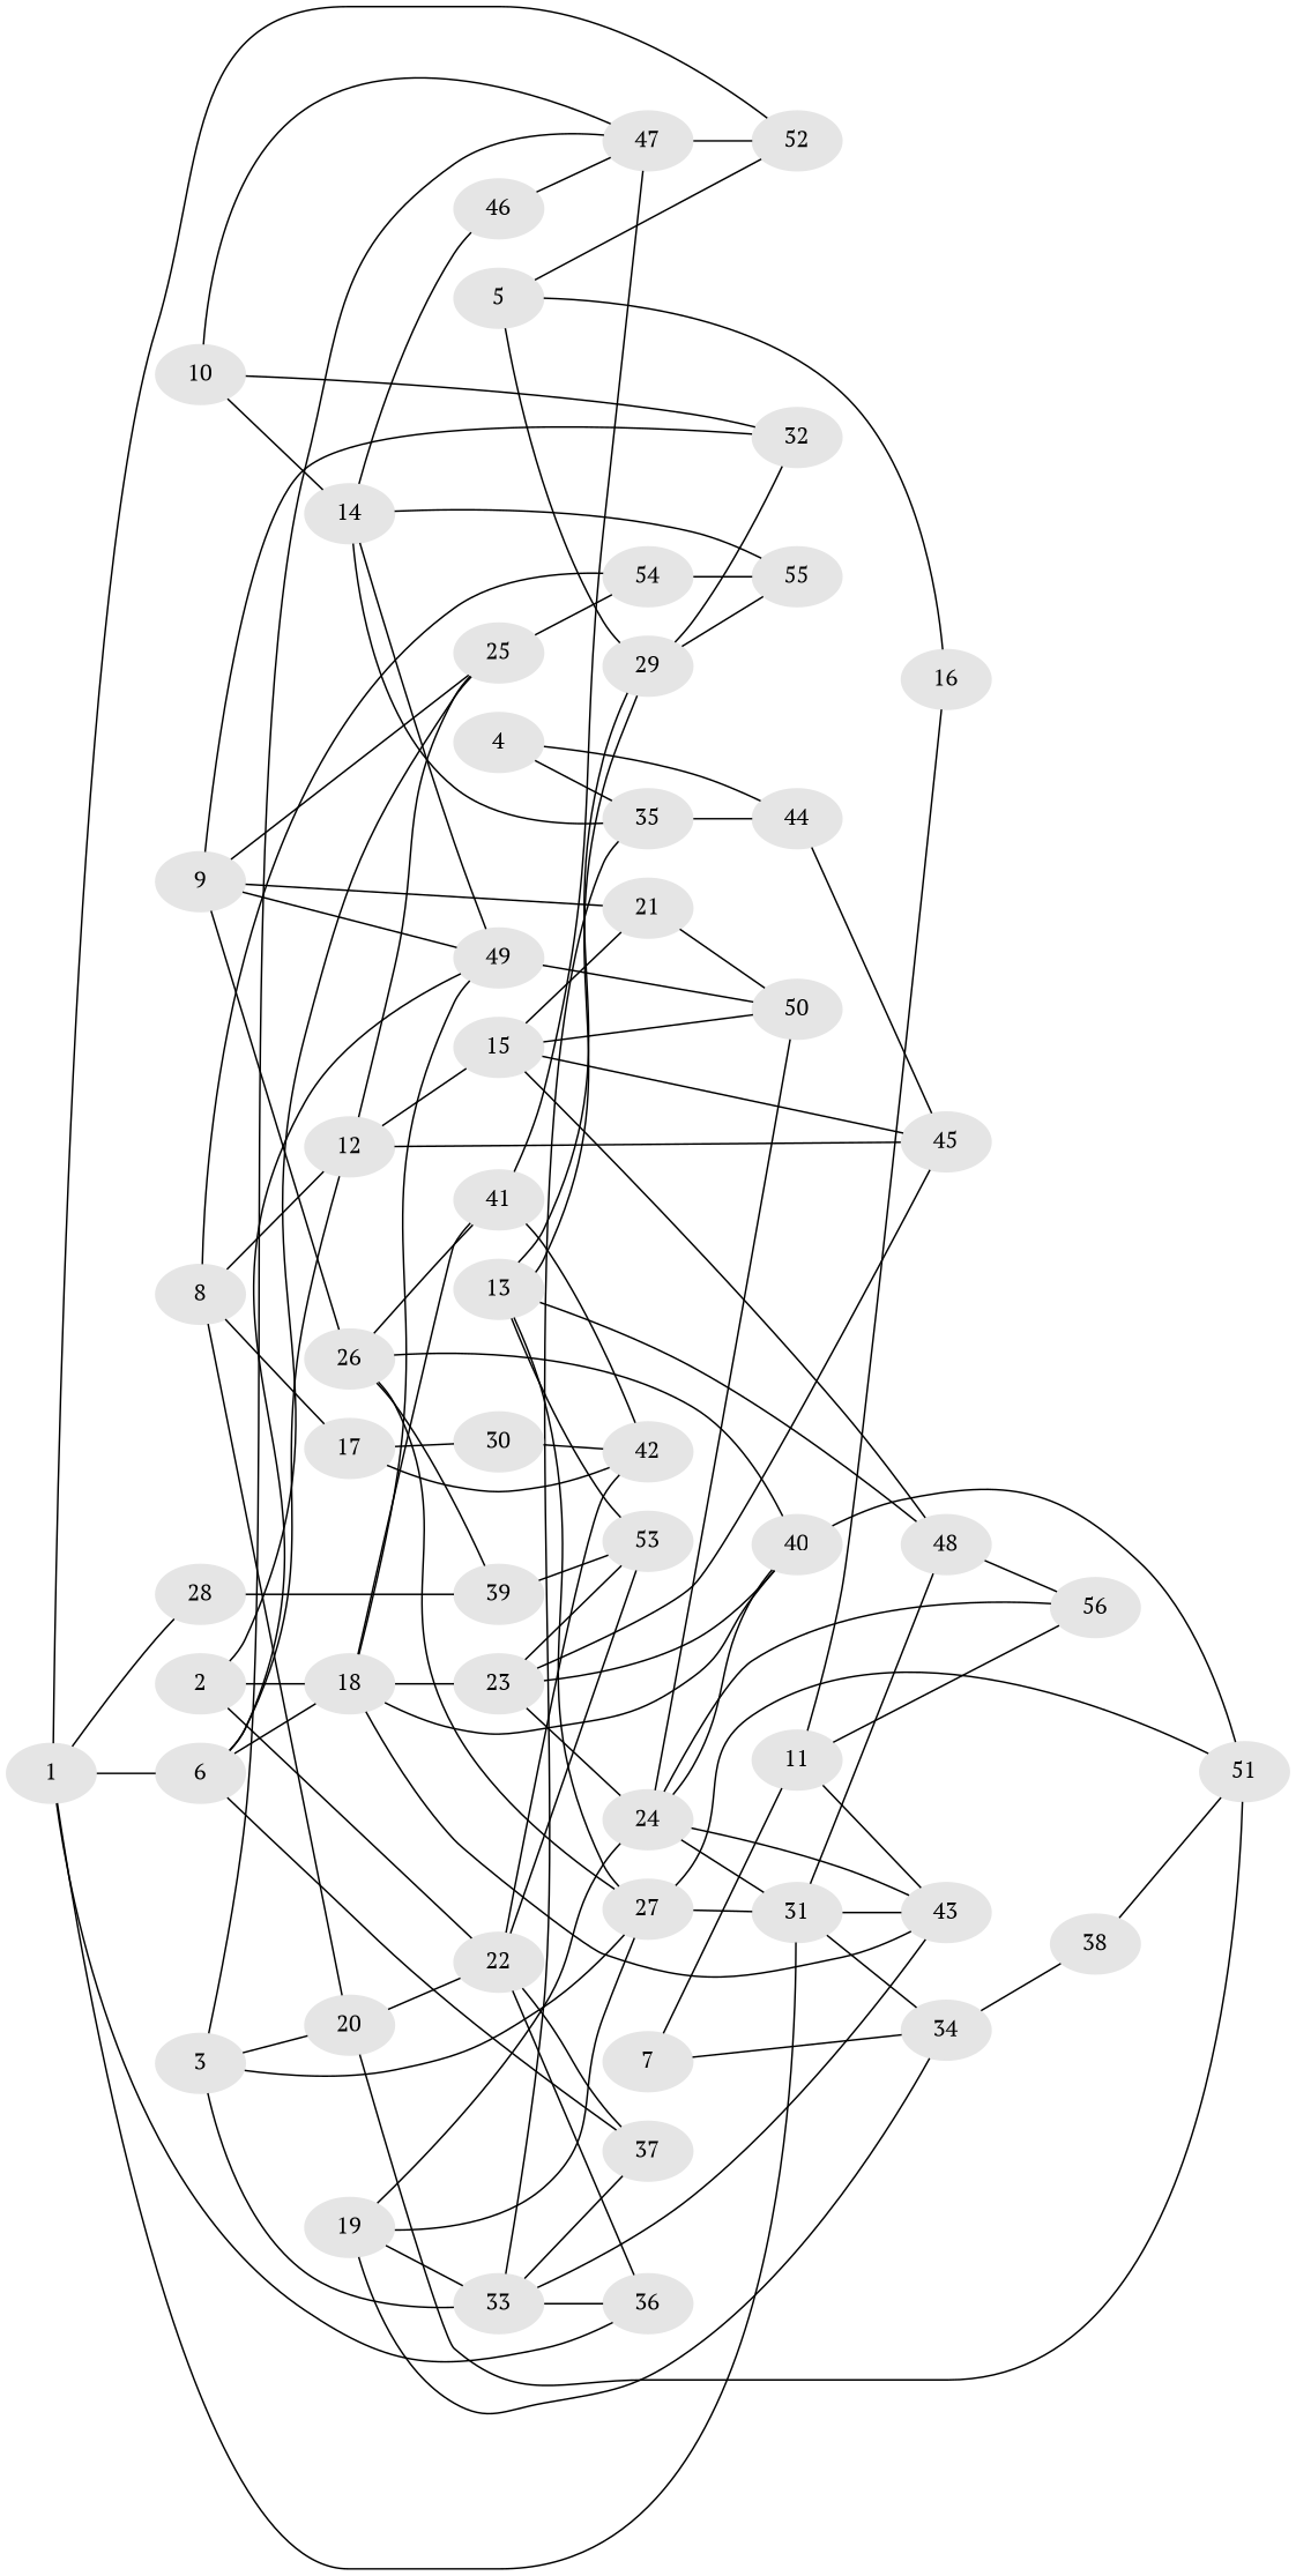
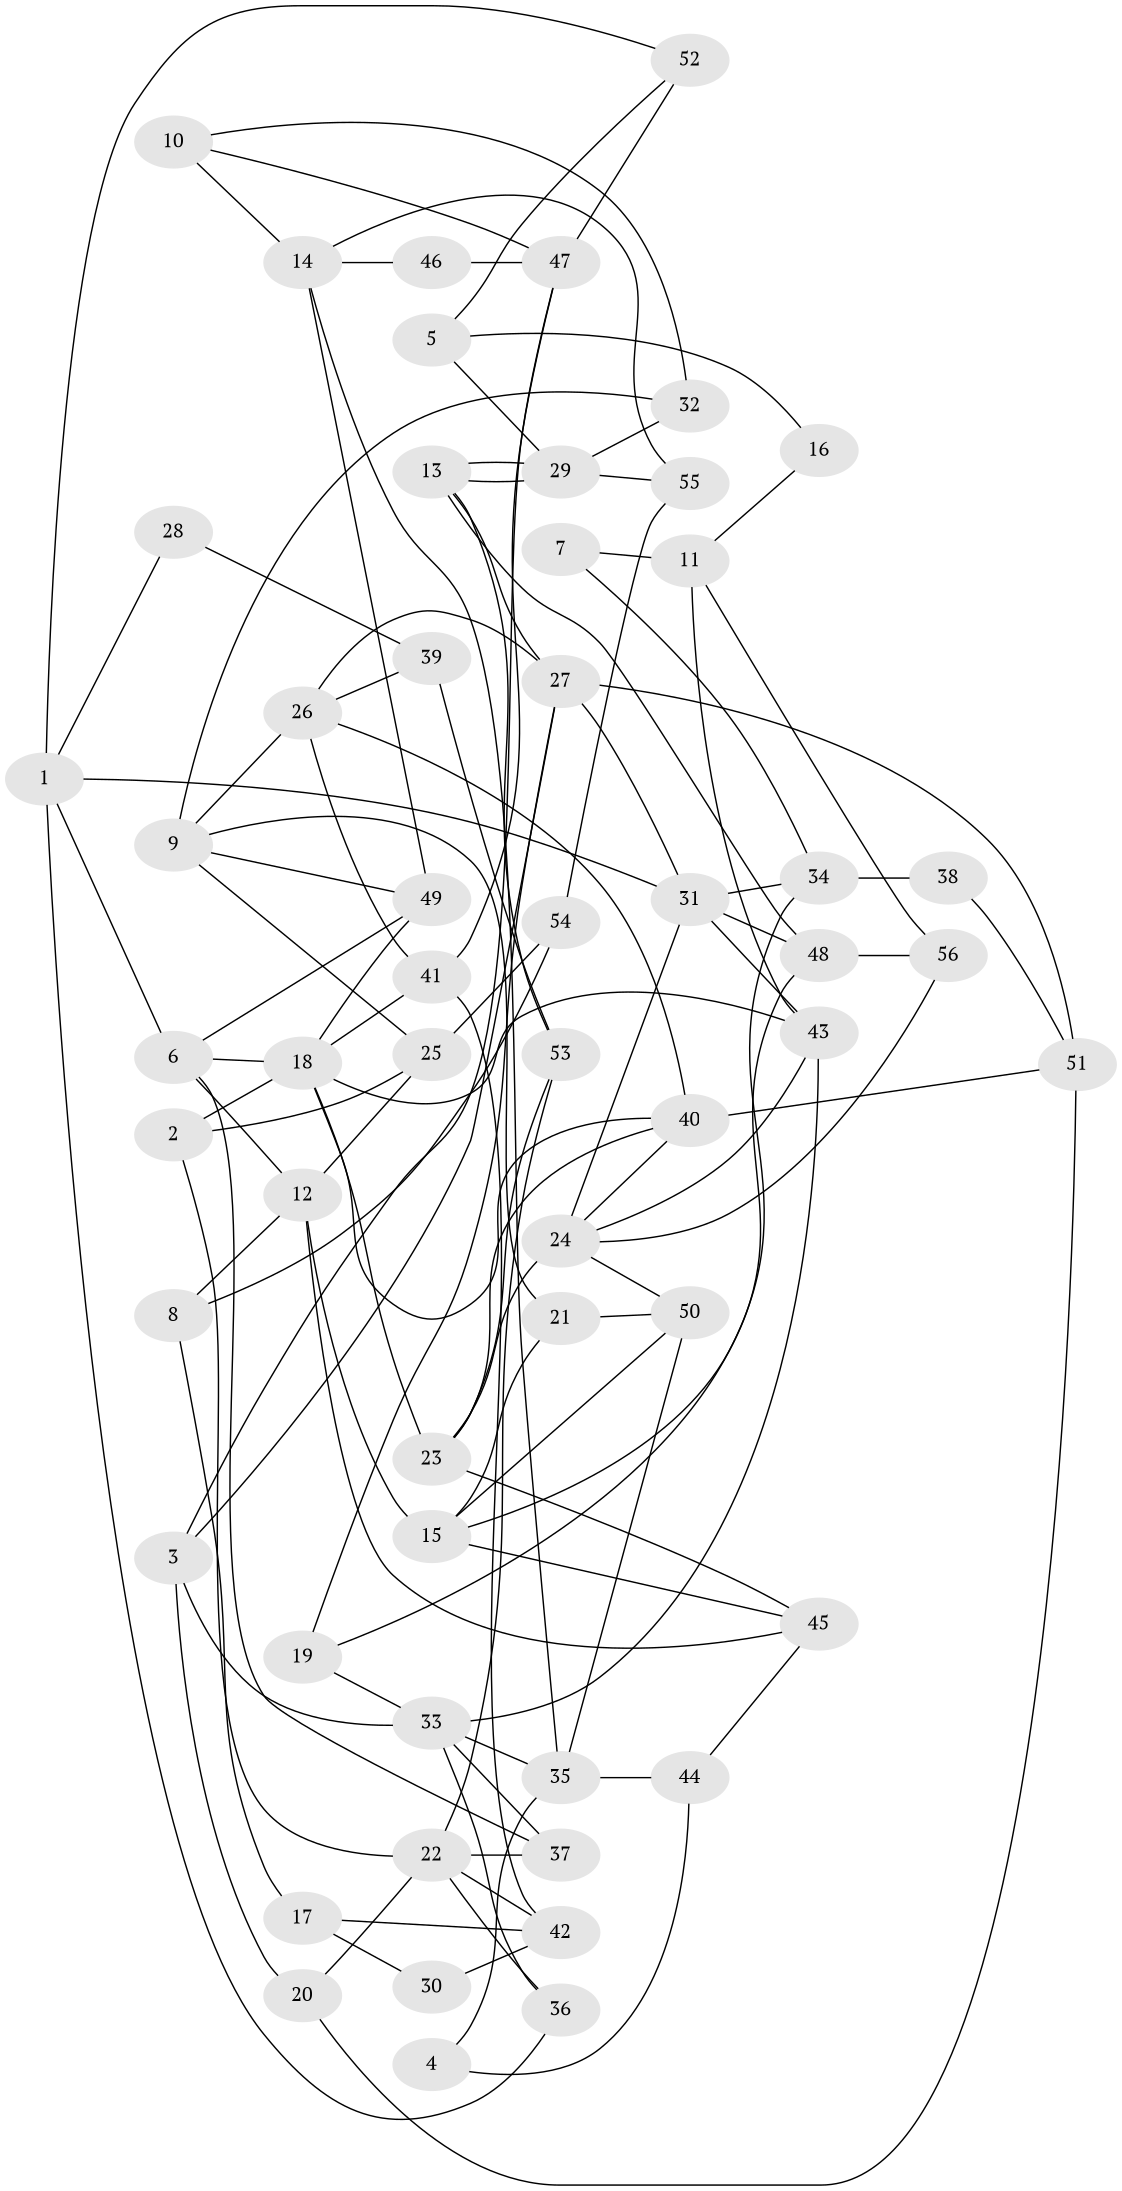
  graph {
    fontname="PT Serif"
    rankdir=LR
    node [color=gray90 fontname="PT Serif" style=filled]
    edge [fontname="PT Serif"]
    1
    6
    28
    31
    36
    52
    18
    12
    37
    49
    39
    34
    43
    48
    2
    22
    25
    23
    40
    41
    53
    42
    54
    3
    20
    27
    33
    47
    51
    35
    4
    44
    45
    5
    16
    29
    32
    55
    15
    50
    7
    11
    56
    38
    8
    17
    9
    21
    26
    10
    14
    46
    30
    13
    24
    19
    1 -- 6
    1 -- 28
    1 -- 31
    1 -- 36
    1 -- 52
    6 -- 18
    6 -- 12
    6 -- 37
    6 -- 49
    28 -- 39
    31 -- 34
    31 -- 43
    31 -- 48
    18 -- 49
    18 -- 43
    18 -- 23
    18 -- 40
    18 -- 41
    12 -- 25
    12 -- 45
    12 -- 15
-   49 -- 50
+   35 -- 50
    39 -- 53
    34 -- 38
    48 -- 56
    2 -- 18
    2 -- 22
    2 -- 25
    22 -- 36
    22 -- 37
    22 -- 53
    22 -- 42
    25 -- 54
    23 -- 40
    23 -- 53
    23 -- 45
    23 -- 24
    40 -- 51
    41 -- 42
    41 -- 47
    54 -- 55
    3 -- 20
    3 -- 27
    3 -- 33
    3 -- 47
    20 -- 22
    20 -- 51
    27 -- 31
    27 -- 51
    33 -- 36
    33 -- 37
    33 -- 43
    33 -- 35
    47 -- 52
    35 -- 44
    4 -- 35
    4 -- 44
    44 -- 45
    5 -- 52
    5 -- 16
    5 -- 29
    29 -- 32
    29 -- 55
    15 -- 48
    15 -- 45
    15 -- 50
    15 -- 21
    7 -- 34
    7 -- 11
    11 -- 43
    11 -- 16
    11 -- 56
    38 -- 51
    8 -- 12
    8 -- 54
-   8 -- 20
    8 -- 17
    17 -- 42
    17 -- 30
    9 -- 49
    9 -- 25
    9 -- 32
    9 -- 21
    9 -- 26
    21 -- 50
    26 -- 39
    26 -- 40
    26 -- 41
    26 -- 27
    10 -- 47
    10 -- 32
    10 -- 14
    14 -- 49
    14 -- 35
    14 -- 55
    14 -- 46
    46 -- 47
    30 -- 42
    13 -- 48
    13 -- 53
    13 -- 27
    13 -- 29
    13 -- 29
    24 -- 31
    24 -- 43
    24 -- 40
    24 -- 50
    24 -- 56
    19 -- 34
    19 -- 27
    19 -- 33
-   19 -- 24
  }
